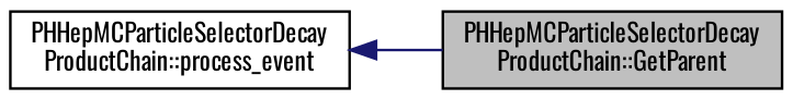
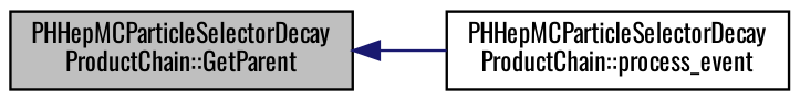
  digraph {
    rankdir=LR
    fontname=Oswald
    node [color=black fontname=Oswald fontsize=10 shape=record]
    n1 [fillcolor=grey75 fontcolor=black height=0.2 label="PHHepMCParticleSelectorDecay\lProductChain::GetParent" style=filled width=0.4]
    n2 [height=0.2 label="PHHepMCParticleSelectorDecay\lProductChain::process_event" width=0.4]
-   n2 -> n1 [color=midnightblue dir=back fontname=Oswald fontsize=10 labelfontname=FreeSans labelfontsize=10 style=solid]
+   n1 -> n2 [color=midnightblue dir=back fontname=Oswald fontsize=10 labelfontname=FreeSans labelfontsize=10 style=solid]
  }
